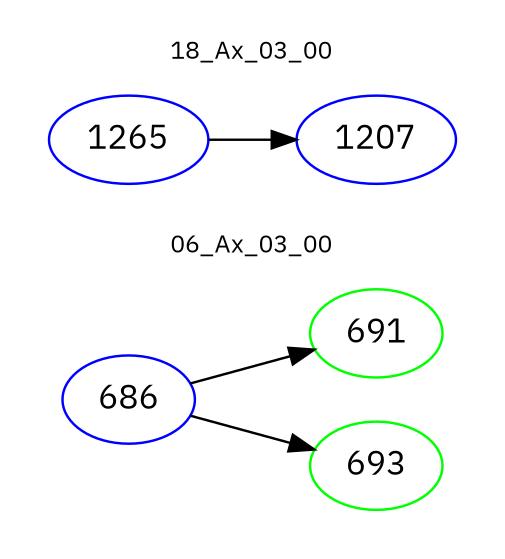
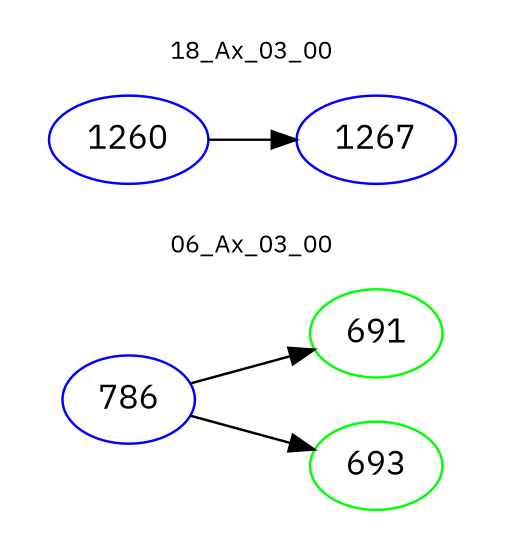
  digraph {
    fontname="IBM Plex Sans"
    rankdir=LR
    node [color=blue fontname="IBM Plex Sans"]
    edge [color=black fontname="IBM Plex Sans"]
-   n1 [label=686]
+   n1 [label=786]
    n2 [color=green label=693]
    n3 [color=green label=691]
-   n4 [label=1265]
-   n5 [label=1207]
+   n4 [label=1260]
+   n5 [label=1267]
    subgraph cluster_1 {
      color=white
      fontsize=10
      label="06_Ax_03_00"
      n1
      n2
      n3
    }
    subgraph cluster_2 {
      color=white
      fontsize=10
      label="18_Ax_03_00"
      n4
      n5
    }
    n1 -> n2
    n1 -> n3
    n4 -> n5
  }
